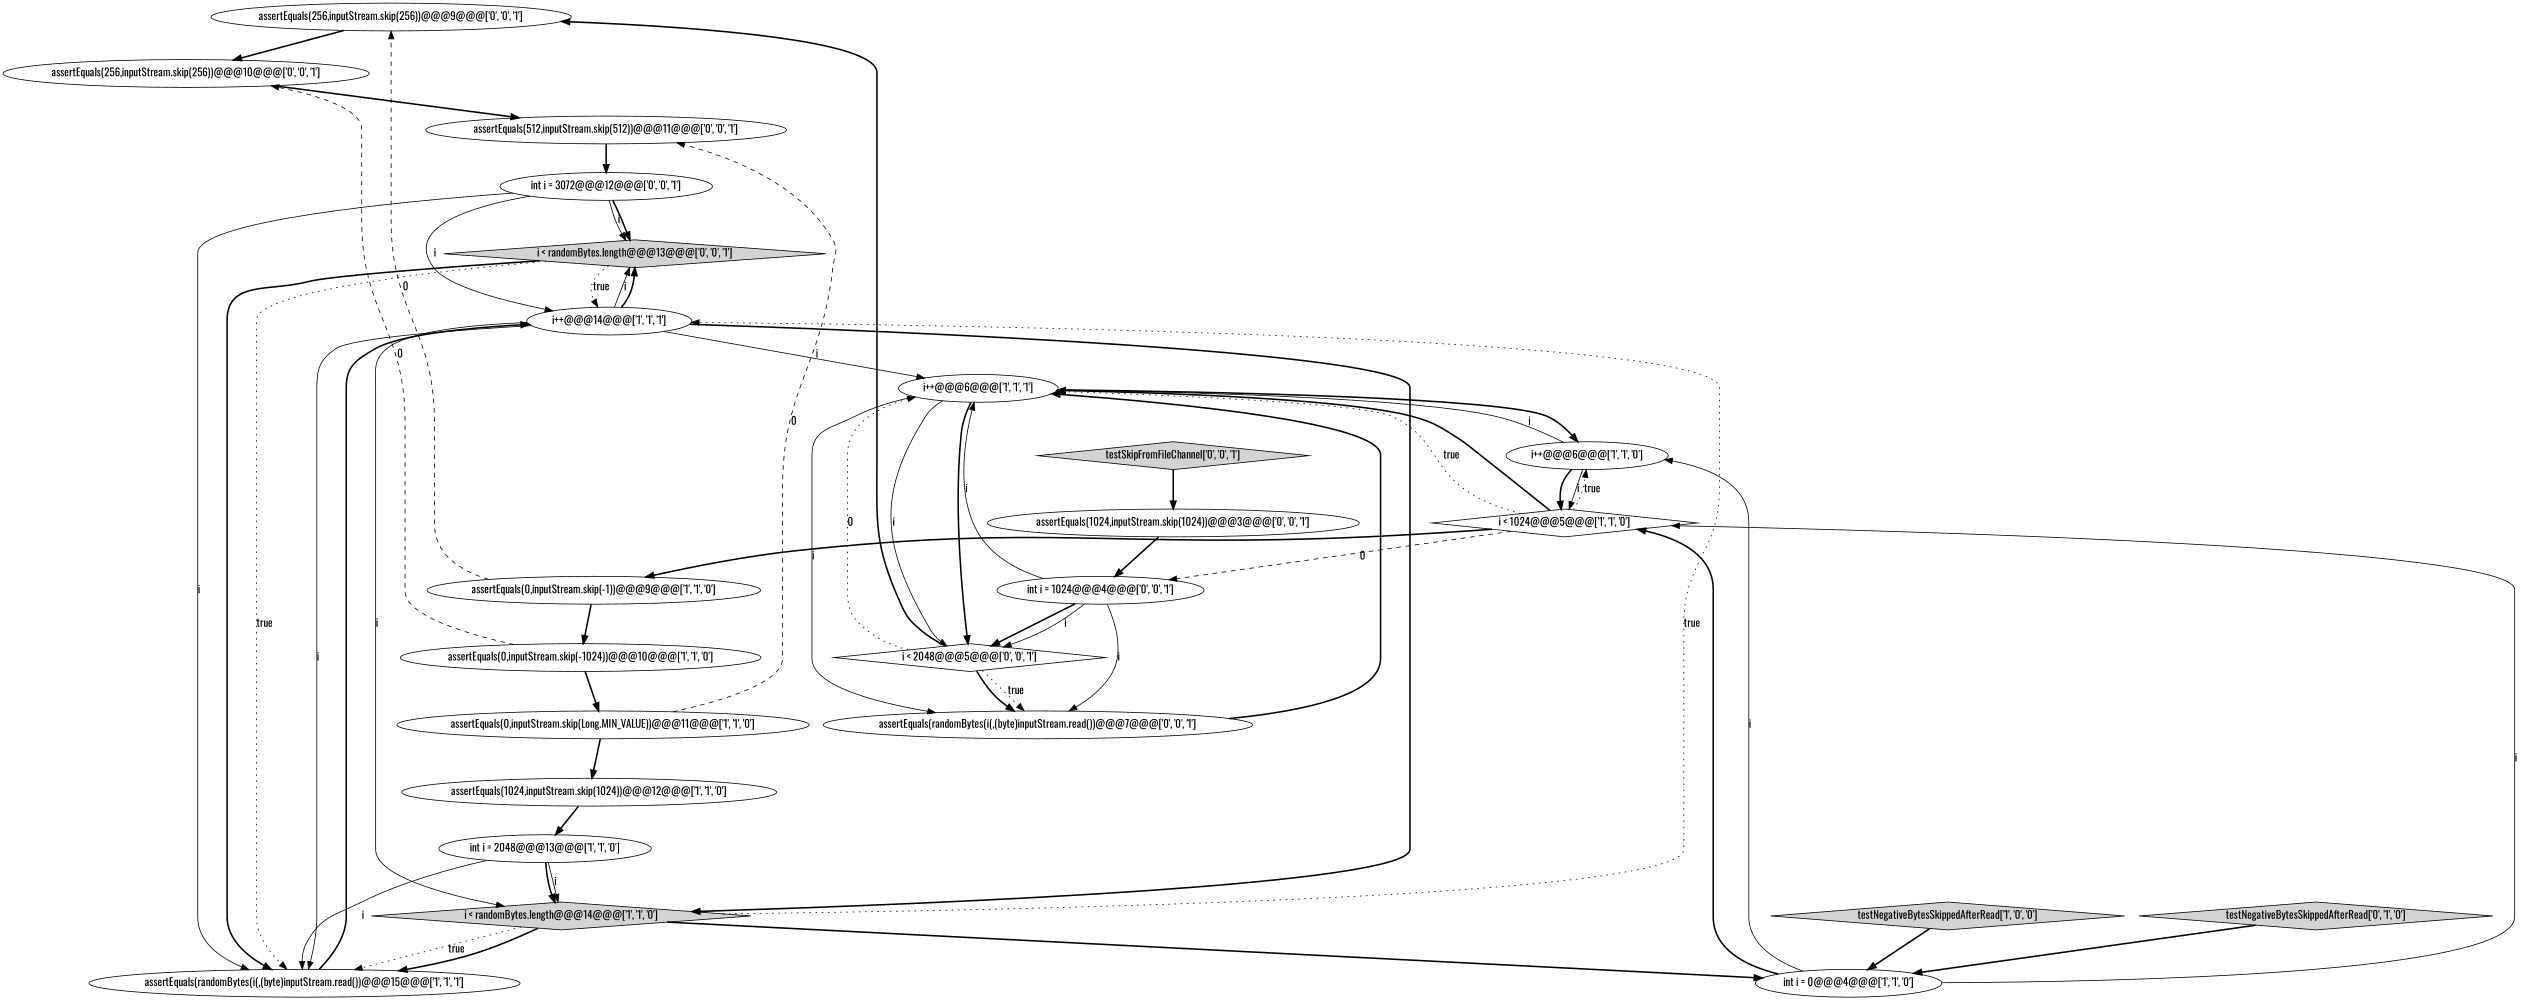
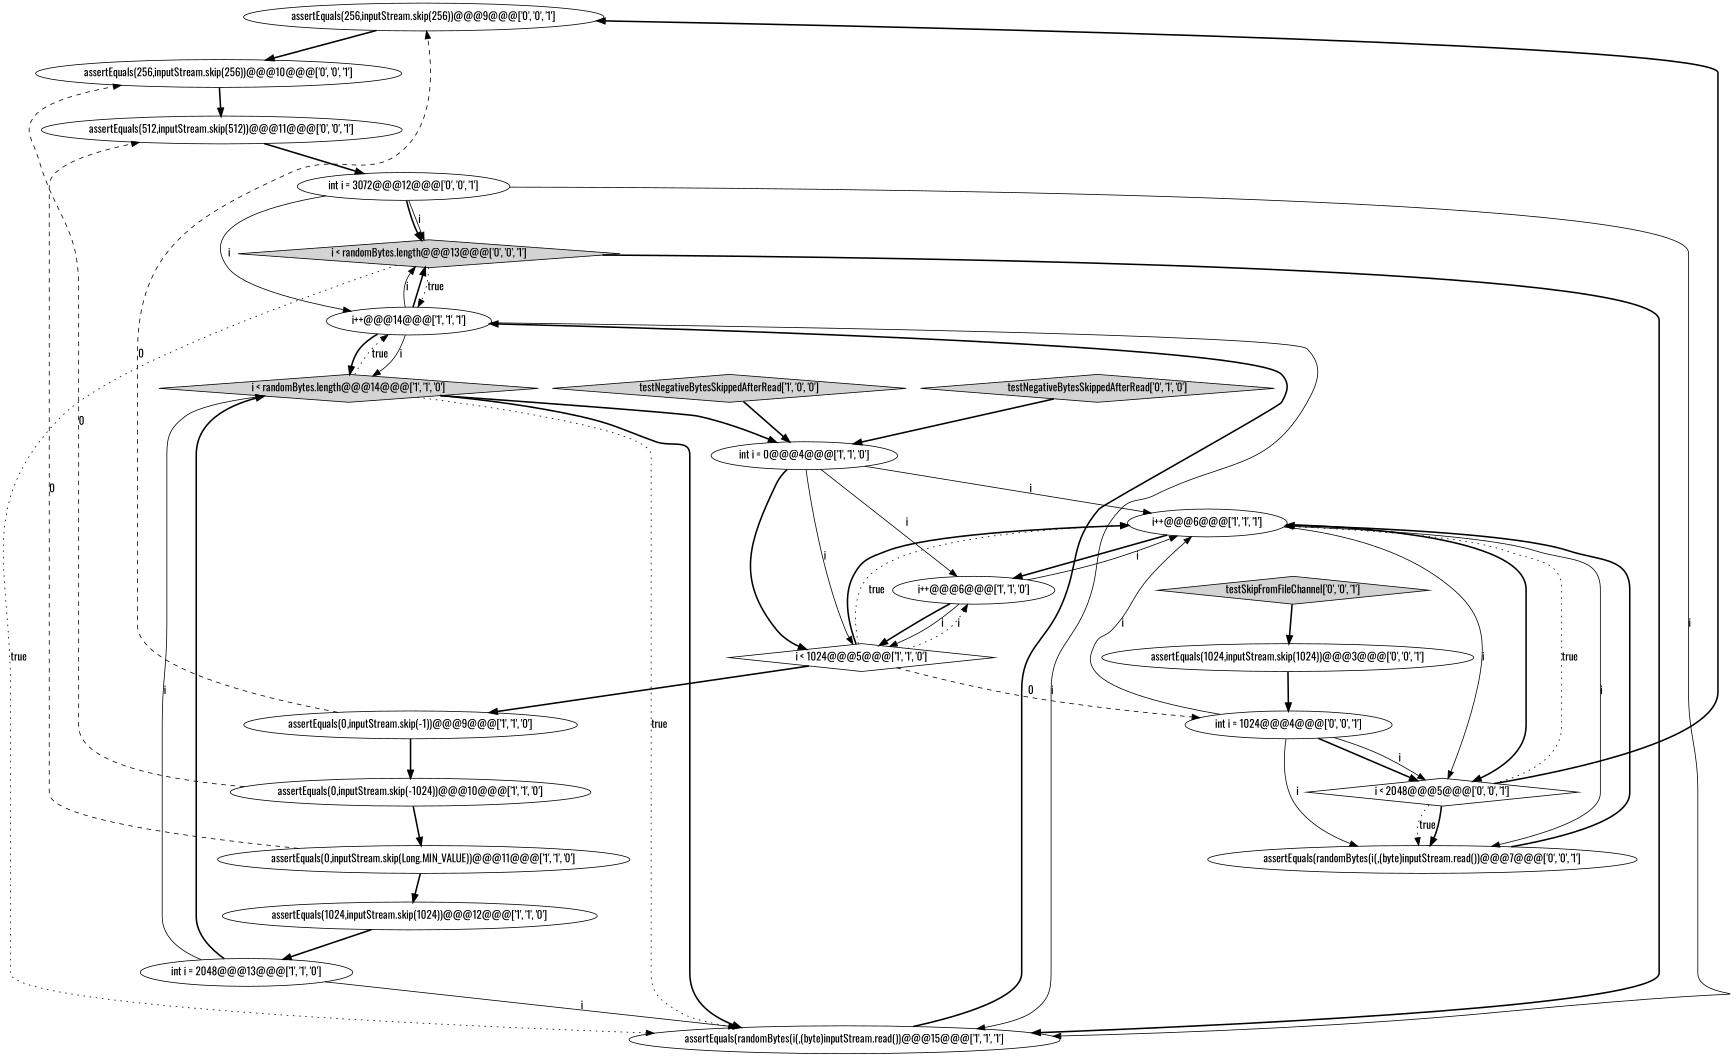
  digraph {
    fontname=Oswald
    node [fillcolor=white fontname=Oswald shape=ellipse style=filled]
    edge [fontname=Oswald style=bold]
    n1 [label="assertEquals(256,inputStream.skip(256))@@@9@@@['0', '0', '1']"]
    n2 [label="assertEquals(256,inputStream.skip(256))@@@10@@@['0', '0', '1']"]
    n3 [label="assertEquals(512,inputStream.skip(512))@@@11@@@['0', '0', '1']"]
    n4 [fillcolor=lightgray label="testNegativeBytesSkippedAfterRead['1', '0', '0']" shape=diamond]
    n5 [label="int i = 0@@@4@@@['1', '1', '0']"]
    n6 [label="i++@@@6@@@['1', '1', '1']"]
    n7 [label="i++@@@6@@@['1', '1', '0']"]
    n8 [label="i < 1024@@@5@@@['1', '1', '0']" shape=diamond]
    n9 [label="assertEquals(0,inputStream.skip(Long.MIN_VALUE))@@@11@@@['1', '1', '0']"]
    n10 [label="assertEquals(1024,inputStream.skip(1024))@@@12@@@['1', '1', '0']"]
    n11 [label="int i = 2048@@@13@@@['1', '1', '0']"]
    n12 [label="int i = 3072@@@12@@@['0', '0', '1']"]
    n13 [fillcolor=lightgray label="i < randomBytes.length@@@13@@@['0', '0', '1']" shape=diamond]
    n14 [label="i++@@@14@@@['1', '1', '1']"]
    n15 [label="assertEquals(randomBytes(i(,(byte)inputStream.read())@@@15@@@['1', '1', '1']"]
    n16 [fillcolor=lightgray label="i < randomBytes.length@@@14@@@['1', '1', '0']" shape=diamond]
    n17 [label="assertEquals(randomBytes(i(,(byte)inputStream.read())@@@7@@@['0', '0', '1']"]
    n18 [label="i < 2048@@@5@@@['0', '0', '1']" shape=diamond]
    n19 [label="assertEquals(0,inputStream.skip(-1))@@@9@@@['1', '1', '0']"]
    n20 [label="int i = 1024@@@4@@@['0', '0', '1']"]
    n21 [label="assertEquals(0,inputStream.skip(-1024))@@@10@@@['1', '1', '0']"]
    n22 [fillcolor=lightgray label="testNegativeBytesSkippedAfterRead['0', '1', '0']" shape=diamond]
    n23 [label="assertEquals(1024,inputStream.skip(1024))@@@3@@@['0', '0', '1']"]
    n24 [fillcolor=lightgray label="testSkipFromFileChannel['0', '0', '1']" shape=diamond]
    n1 -> n2
    n2 -> n3
    n3 -> n12
    n4 -> n5
-   n14 -> n6 [label=i style=solid]
+   n5 -> n6 [label=i style=solid]
    n5 -> n7 [label=i style=solid]
    n5 -> n8
    n5 -> n8 [label=i style=solid]
    n6 -> n7
    n6 -> n17 [label=i style=solid]
    n6 -> n18 [label=i style=solid]
    n6 -> n18
    n7 -> n6 [label=i style=solid]
    n7 -> n8
    n7 -> n8 [label=i style=solid]
    n8 -> n6 [label=true style=dotted]
    n8 -> n6
-   n8 -> n7 [label=true style=dotted]
+   n8 -> n7 [label=i style=dotted]
    n8 -> n19
    n8 -> n20 [label=0 style=dashed]
    n9 -> n3 [label=0 style=dashed]
    n9 -> n10
    n10 -> n11
    n11 -> n15 [label=i style=solid]
    n11 -> n16 [label=i style=solid]
    n11 -> n16
    n12 -> n13
    n12 -> n13 [label=i style=solid]
    n12 -> n14 [label=i style=solid]
    n12 -> n15 [label=i style=solid]
    n13 -> n14 [label=true style=dotted]
    n13 -> n15 [label=true style=dotted]
    n13 -> n15
    n14 -> n13 [label=i style=solid]
    n14 -> n13
    n14 -> n15 [label=i style=solid]
    n14 -> n16 [label=i style=solid]
    n14 -> n16
    n15 -> n14
    n16 -> n5
    n16 -> n14 [label=true style=dotted]
    n16 -> n15 [label=true style=dotted]
    n16 -> n15
    n17 -> n6
    n18 -> n1
-   n18 -> n6 [label=0 style=dotted]
+   n18 -> n6 [label=true style=dotted]
    n18 -> n17 [label=true style=dotted]
    n18 -> n17
    n19 -> n1 [label=0 style=dashed]
    n19 -> n21
    n20 -> n6 [label=i style=solid]
    n20 -> n17 [label=i style=solid]
    n20 -> n18
    n20 -> n18 [label=i style=solid]
    n21 -> n2 [label=0 style=dashed]
    n21 -> n9
    n22 -> n5
    n23 -> n20
    n24 -> n23
  }
